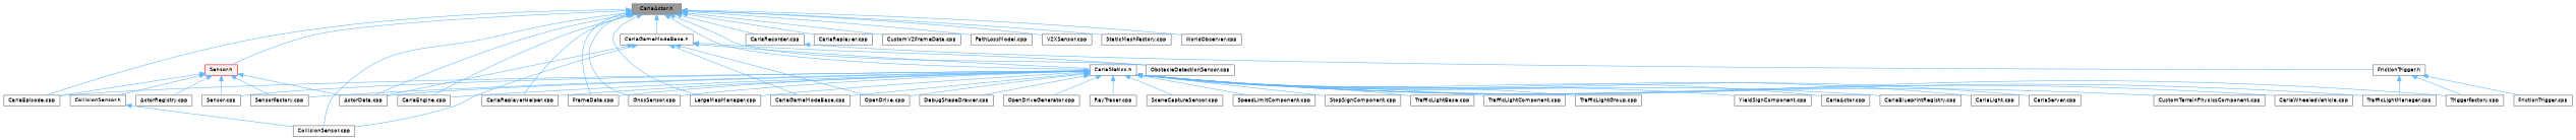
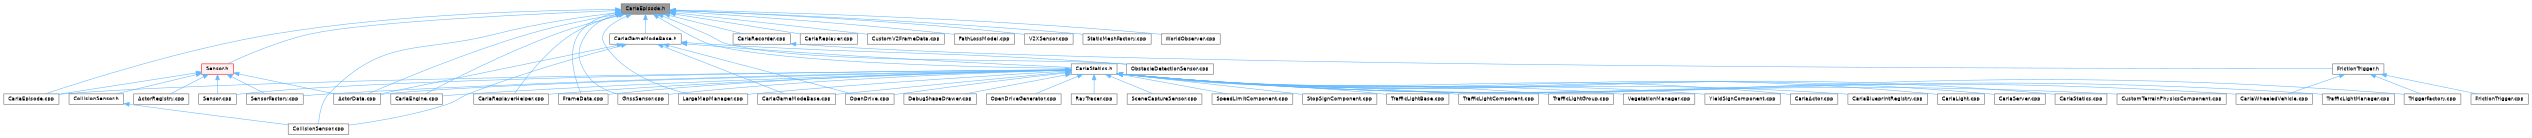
  digraph {
    node [color=grey40 fillcolor=white fontname=Helvetica fontsize=10 shape=box style=filled]
    edge [color=steelblue1 dir=back fontname=Helvetica fontsize=10 labelfontname=Helvetica labelfontsize=10 style=solid]
-   n1 [color=gray40 fillcolor=grey60 fontcolor=black height=0.2 label="CarlaActor.h" width=0.4]
+   n1 [color=gray40 fillcolor=grey60 fontcolor=black height=0.2 label="CarlaEpisode.h" width=0.4]
    n2 [height=0.2 label="ActorData.cpp" width=0.4]
    n3 [height=0.2 label="CarlaEngine.cpp" width=0.4]
    n4 [height=0.2 label="CarlaEpisode.cpp" width=0.4]
    n5 [height=0.2 label="CarlaGameModeBase.h" width=0.4]
    n6 [height=0.2 label="CarlaStatics.h" width=0.4]
    n7 [height=0.2 label="CarlaReplayerHelper.cpp" width=0.4]
    n8 [height=0.2 label="FrameData.cpp" width=0.4]
    n9 [height=0.2 label="GnssSensor.cpp" width=0.4]
    n10 [height=0.2 label="LargeMapManager.cpp" width=0.4]
    n11 [height=0.2 label="CollisionSensor.cpp" width=0.4]
    n12 [height=0.2 label="ObstacleDetectionSensor.cpp" width=0.4]
    n13 [height=0.2 label="CarlaRecorder.cpp" width=0.4]
    n14 [height=0.2 label="CarlaReplayer.cpp" width=0.4]
    n15 [height=0.2 label="CustomV2FrameData.cpp" width=0.4]
    n16 [height=0.2 label="PathLossModel.cpp" width=0.4]
    n17 [color=red fillcolor="#FFF0F0" height=0.2 label="Sensor.h" width=0.4]
    n18 [height=0.2 label="V2XSensor.cpp" width=0.4]
    n19 [height=0.2 label="StaticMeshFactory.cpp" width=0.4]
    n20 [height=0.2 label="WorldObserver.cpp" width=0.4]
    n21 [height=0.2 label="CarlaGameModeBase.cpp" width=0.4]
    n22 [height=0.2 label="OpenDrive.cpp" width=0.4]
    n23 [height=0.2 label="CarlaActor.cpp" width=0.4]
    n24 [height=0.2 label="CarlaBlueprintRegistry.cpp" width=0.4]
    n25 [height=0.2 label="CarlaLight.cpp" width=0.4]
    n26 [height=0.2 label="CarlaServer.cpp" width=0.4]
+   n27 [height=0.2 label="CarlaStatics.cpp" width=0.4]
    n28 [height=0.2 label="CarlaWheeledVehicle.cpp" width=0.4]
    n29 [height=0.2 label="CustomTerrainPhysicsComponent.cpp" width=0.4]
    n30 [height=0.2 label="DebugShapeDrawer.cpp" width=0.4]
    n31 [height=0.2 label="OpenDriveGenerator.cpp" width=0.4]
    n32 [height=0.2 label="RayTracer.cpp" width=0.4]
    n33 [height=0.2 label="SceneCaptureSensor.cpp" width=0.4]
    n34 [height=0.2 label="Sensor.cpp" width=0.4]
    n35 [height=0.2 label="SensorFactory.cpp" width=0.4]
    n36 [height=0.2 label="SpeedLimitComponent.cpp" width=0.4]
    n37 [height=0.2 label="StopSignComponent.cpp" width=0.4]
    n38 [height=0.2 label="TrafficLightBase.cpp" width=0.4]
    n39 [height=0.2 label="TrafficLightComponent.cpp" width=0.4]
    n40 [height=0.2 label="TrafficLightGroup.cpp" width=0.4]
    n41 [height=0.2 label="TrafficLightManager.cpp" width=0.4]
    n42 [height=0.2 label="TriggerFactory.cpp" width=0.4]
+   n43 [height=0.2 label="VegetationManager.cpp" width=0.4]
    n44 [height=0.2 label="YieldSignComponent.cpp" width=0.4]
    n45 [height=0.2 label="FrictionTrigger.h" width=0.4]
    n46 [height=0.2 label="FrictionTrigger.cpp" width=0.4]
    n47 [height=0.2 label="ActorRegistry.cpp" width=0.4]
    n48 [height=0.2 label="CollisionSensor.h" width=0.4]
    n1 -> n2
    n1 -> n3
    n1 -> n4
    n1 -> n5
    n1 -> n6
    n1 -> n7
    n1 -> n8
    n1 -> n9
    n1 -> n10
    n1 -> n11
    n1 -> n12
    n1 -> n13
    n1 -> n14
    n1 -> n15
    n1 -> n16
    n1 -> n17
    n1 -> n18
    n1 -> n19
    n1 -> n20
    n5 -> n2
    n5 -> n6
    n5 -> n11
    n5 -> n12
    n5 -> n21
    n5 -> n22
    n6 -> n2
    n6 -> n3
    n6 -> n4
    n6 -> n7
    n6 -> n8
    n6 -> n9
    n6 -> n10
    n6 -> n21
    n6 -> n22
    n6 -> n23
    n6 -> n24
    n6 -> n25
    n6 -> n26
+   n6 -> n27
    n6 -> n28
    n6 -> n29
    n6 -> n30
    n6 -> n31
    n6 -> n32
    n6 -> n33
    n6 -> n34
    n6 -> n35
    n6 -> n36
    n6 -> n37
    n6 -> n38
    n6 -> n39
    n6 -> n40
    n6 -> n41
    n6 -> n42
+   n6 -> n43
    n6 -> n44
    n13 -> n45
    n17 -> n2
    n17 -> n4
    n17 -> n34
    n17 -> n35
    n17 -> n47
    n17 -> n48
-   n45 -> n41
+   n45 -> n28
    n45 -> n42
    n45 -> n46
    n48 -> n11
  }
